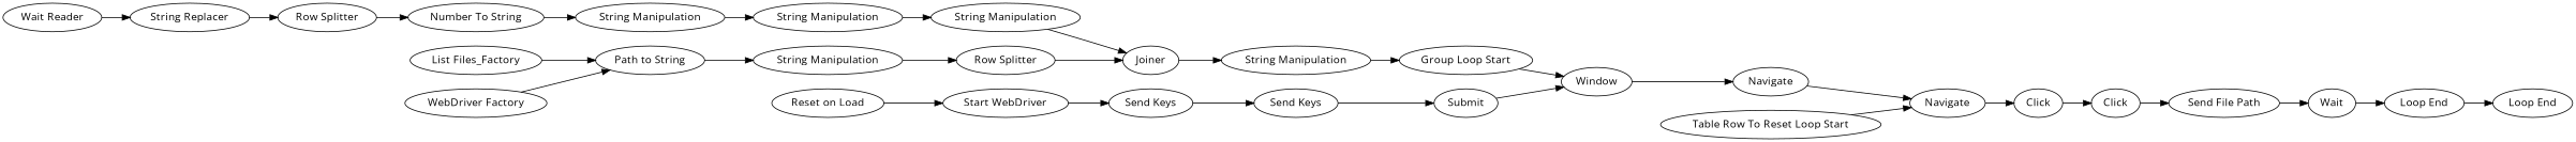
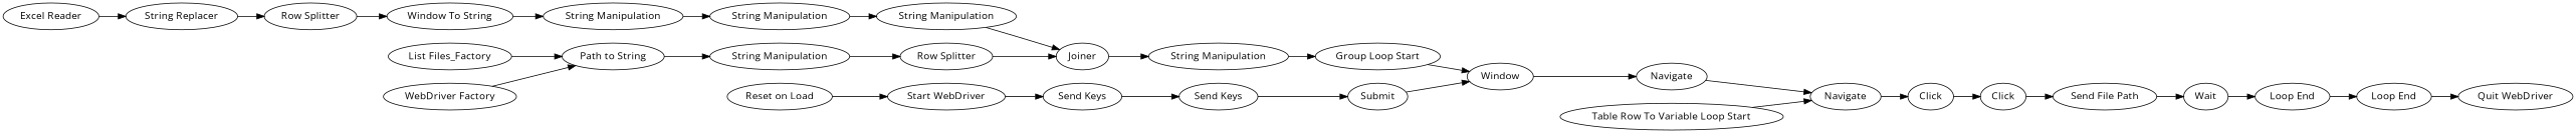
  digraph {
    fontname="Open Sans"
    rankdir=LR
    node [fontname="Open Sans"]
    edge [fontname="Open Sans"]
    n1 [label="List Files_Factory"]
    n2 [label="Path to String"]
    n3 [label="String Manipulation"]
    n4 [label="Row Splitter"]
    n5 [label="Send File Path"]
    n6 [label=Wait]
    n7 [label="Loop End"]
    n8 [label="Loop End"]
    n9 [label="Send Keys"]
    n10 [label=Submit]
    n11 [label=Window]
    n12 [label=Navigate]
    n13 [label="Group Loop Start"]
-   n14 [label="Table Row To Reset Loop Start"]
+   n14 [label="Table Row To Variable Loop Start"]
    n15 [label=Navigate]
    n16 [label=Click]
    n17 [label=Click]
-   n18 [label="Wait Reader"]
+   n18 [label="Excel Reader"]
    n19 [label="String Replacer"]
    n20 [label="Row Splitter"]
-   n21 [label="Number To String"]
+   n21 [label="Window To String"]
    n22 [label="WebDriver Factory"]
    n23 [label="Start WebDriver"]
    n24 [label="Send Keys"]
    n25 [label=Joiner]
+   n26 [label="Quit WebDriver"]
    n27 [label="String Manipulation"]
    n28 [label="String Manipulation"]
    n29 [label="String Manipulation"]
    n30 [label="String Manipulation"]
    n31 [label="Reset on Load"]
    n1 -> n2
    n2 -> n3
    n3 -> n4
    n4 -> n25
    n5 -> n6
    n6 -> n7
    n7 -> n8
+   n8 -> n26
    n9 -> n10
    n10 -> n11
    n11 -> n12
    n12 -> n15
    n13 -> n11
    n14 -> n15
    n15 -> n16
    n16 -> n17
    n17 -> n5
    n18 -> n19
    n19 -> n20
    n20 -> n21
    n21 -> n30
    n22 -> n2
    n23 -> n24
    n24 -> n9
    n25 -> n27
    n27 -> n13
    n28 -> n29
    n29 -> n25
    n30 -> n28
    n31 -> n23
  }
